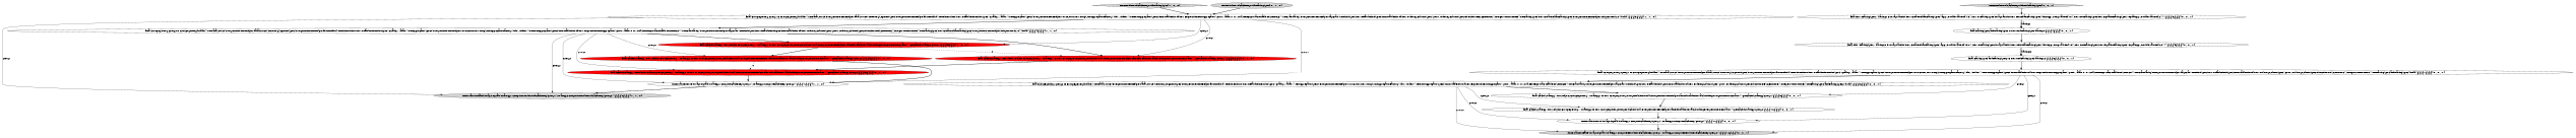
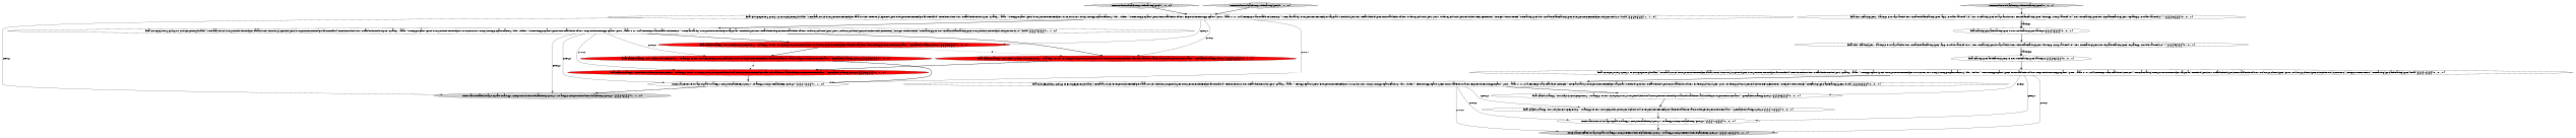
  digraph {
    node [fillcolor=white shape=ellipse style=filled]
    edge [style=bold]
    n1 [label="final GroupByQuery query1 = GroupByQuery.builder().setDataSource(QueryRunnerTestHelper.dataSource).setQuerySegmentSpec(QueryRunnerTestHelper.firstToThird).setDimensions(new DefaultDimensionSpec(\"quality\",\"alias\")).setAggregatorSpecs(QueryRunnerTestHelper.rowsCount,new LongSumAggregatorFactory(\"idx\",\"index\")).setPostAggregatorSpecs(ImmutableList.of(new ExpressionPostAggregator(\"post\",\"alias + 'x'\",null,TestExprMacroTable.INSTANCE))).setGranularity(QueryRunnerTestHelper.dayGran).setLimitSpec(new DefaultLimitSpec(ImmutableList.of(new OrderByColumnSpec(\"post\",OrderByColumnSpec.Direction.DESCENDING)),Integer.MAX_VALUE)).setHavingSpec(new GreaterThanHavingSpec(QueryRunnerTestHelper.uniqueMetric,8)).build()@@@3@@@['1', '1', '0']"]
    n2 [label="Assert.assertTrue(Arrays.equals(strategy1.computeCacheKey(query1),strategy2.computeCacheKey(query2)))@@@7@@@['1', '1', '0']"]
    n3 [label="final GroupByQuery query2 = GroupByQuery.builder().setDataSource(QueryRunnerTestHelper.dataSource).setQuerySegmentSpec(QueryRunnerTestHelper.firstToThird).setDimensions(new DefaultDimensionSpec(\"quality\",\"alias\")).setAggregatorSpecs(QueryRunnerTestHelper.rowsCount,new LongSumAggregatorFactory(\"idx\",\"index\")).setPostAggregatorSpecs(ImmutableList.of(new ExpressionPostAggregator(\"post\",\"alias + 'x'\",null,TestExprMacroTable.INSTANCE))).setGranularity(QueryRunnerTestHelper.dayGran).setLimitSpec(new DefaultLimitSpec(ImmutableList.of(new OrderByColumnSpec(\"post\",OrderByColumnSpec.Direction.DESCENDING)),Integer.MAX_VALUE)).setHavingSpec(new GreaterThanHavingSpec(QueryRunnerTestHelper.uniqueMetric,10)).build()@@@4@@@['1', '1', '0']"]
    n4 [fillcolor=lightgray label="Assert.assertFalse(Arrays.equals(strategy1.computeResultLevelCacheKey(query1),strategy2.computeResultLevelCacheKey(query2)))@@@8@@@['1', '1', '0']"]
    n5 [fillcolor=red label="final CacheStrategy<ResultRow,Object,GroupByQuery> strategy1 = new GroupByQueryQueryToolChest(null,QueryRunnerTestHelper.sameThreadIntervalChunkingQueryRunnerDecorator()).getCacheStrategy(query1)@@@5@@@['0', '1', '0']"]
    n6 [fillcolor=red label="final CacheStrategy<Row,Object,GroupByQuery> strategy1 = new GroupByQueryQueryToolChest(null,QueryRunnerTestHelper.sameThreadIntervalChunkingQueryRunnerDecorator()).getCacheStrategy(query1)@@@5@@@['1', '0', '0']"]
    n7 [fillcolor=red label="final CacheStrategy<ResultRow,Object,GroupByQuery> strategy2 = new GroupByQueryQueryToolChest(null,QueryRunnerTestHelper.sameThreadIntervalChunkingQueryRunnerDecorator()).getCacheStrategy(query2)@@@6@@@['0', '1', '0']"]
    n8 [label="final CacheStrategy<Row,Object,GroupByQuery> strategy1 = new GroupByQueryQueryToolChest(null,QueryRunnerTestHelper.sameThreadIntervalChunkingQueryRunnerDecorator()).getCacheStrategy(query1)@@@9@@@['0', '0', '1']"]
    n9 [label="final CacheStrategy<Row,Object,GroupByQuery> strategy2 = new GroupByQueryQueryToolChest(null,QueryRunnerTestHelper.sameThreadIntervalChunkingQueryRunnerDecorator()).getCacheStrategy(query2)@@@10@@@['0', '0', '1']"]
    n10 [label="final GroupByQuery query2 = GroupByQuery.builder().setDataSource(QueryRunnerTestHelper.dataSource).setQuerySegmentSpec(QueryRunnerTestHelper.firstToThird).setDimensions(new DefaultDimensionSpec(\"quality\",\"alias\")).setAggregatorSpecs(QueryRunnerTestHelper.rowsCount,new LongSumAggregatorFactory(\"idx\",\"index\")).setPostAggregatorSpecs(ImmutableList.of(new ExpressionPostAggregator(\"post\",\"alias + 'x'\",null,TestExprMacroTable.INSTANCE))).setGranularity(QueryRunnerTestHelper.dayGran).setLimitSpec(new DefaultLimitSpec(ImmutableList.of(new OrderByColumnSpec(\"post\",OrderByColumnSpec.Direction.DESCENDING)),Integer.MAX_VALUE)).setHavingSpec(andHavingSpec2).build()@@@8@@@['0', '0', '1']"]
    n11 [label="Assert.assertTrue(Arrays.equals(strategy1.computeCacheKey(query1),strategy2.computeCacheKey(query2)))@@@11@@@['0', '0', '1']"]
    n12 [fillcolor=lightgray label="Assert.assertFalse(Arrays.equals(strategy1.computeResultLevelCacheKey(query1),strategy2.computeResultLevelCacheKey(query2)))@@@12@@@['0', '0', '1']"]
    n13 [fillcolor=red label="final CacheStrategy<Row,Object,GroupByQuery> strategy2 = new GroupByQueryQueryToolChest(null,QueryRunnerTestHelper.sameThreadIntervalChunkingQueryRunnerDecorator()).getCacheStrategy(query2)@@@6@@@['1', '0', '0']"]
    n14 [label="final HavingSpec andHavingSpec2 = new AndHavingSpec(havings2)@@@6@@@['0', '0', '1']"]
    n15 [label="final GroupByQuery query1 = GroupByQuery.builder().setDataSource(QueryRunnerTestHelper.dataSource).setQuerySegmentSpec(QueryRunnerTestHelper.firstToThird).setDimensions(new DefaultDimensionSpec(\"quality\",\"alias\")).setAggregatorSpecs(QueryRunnerTestHelper.rowsCount,new LongSumAggregatorFactory(\"idx\",\"index\")).setPostAggregatorSpecs(ImmutableList.of(new ExpressionPostAggregator(\"post\",\"alias + 'x'\",null,TestExprMacroTable.INSTANCE))).setGranularity(QueryRunnerTestHelper.dayGran).setLimitSpec(new DefaultLimitSpec(ImmutableList.of(new OrderByColumnSpec(\"post\",OrderByColumnSpec.Direction.DESCENDING)),Integer.MAX_VALUE)).setHavingSpec(andHavingSpec).build()@@@7@@@['0', '0', '1']"]
    n16 [label="final HavingSpec andHavingSpec = new AndHavingSpec(havings)@@@4@@@['0', '0', '1']"]
    n17 [label="final List<HavingSpec> havings2 = Arrays.asList(new GreaterThanHavingSpec(\"agg\",Double.valueOf(13.0)),new OrHavingSpec(Arrays.asList(new LessThanHavingSpec(\"lessAgg\",Long.valueOf(1L)),new NotHavingSpec(new EqualToHavingSpec(\"equalAgg\",Double.valueOf(22))))))@@@5@@@['0', '0', '1']"]
    n18 [fillcolor=lightgray label="testResultLevelCacheKeyWithHavingSpec['1', '0', '0']" shape=diamond]
-   n19 [fillcolor=lightgray label="testResultLevelCacheKeyWithHavingSpec['0', '1', '0']"]
+   n19 [fillcolor=lightgray label="testResultLevelCacheKeyWithHavingSpec['0', '1', '0']" shape=diamond]
    n20 [label="final List<HavingSpec> havings = Arrays.asList(new GreaterThanHavingSpec(\"agg\",Double.valueOf(1.3)),new OrHavingSpec(Arrays.asList(new LessThanHavingSpec(\"lessAgg\",Long.valueOf(1L)),new NotHavingSpec(new EqualToHavingSpec(\"equalAgg\",Double.valueOf(2))))))@@@3@@@['0', '0', '1']"]
    n21 [fillcolor=lightgray label="testResultLevelCacheKeyWithAndHavingSpec['0', '0', '1']" shape=diamond]
    n1 -> n2 [label=query1 style=solid]
    n1 -> n3
    n1 -> n4 [label=query1 style=solid]
    n1 -> n5 [label=query1 style=solid]
    n1 -> n6 [label=query1 style=solid]
    n2 -> n4
    n3 -> n2 [label=query2 style=solid]
    n3 -> n4 [label=query2 style=solid]
    n3 -> n5
    n3 -> n6
    n3 -> n7 [label=query2 style=solid]
    n3 -> n13 [label=query2 style=solid]
    n5 -> n7
    n6 -> n5 [label=0 style=dashed]
    n6 -> n13
    n7 -> n2
    n8 -> n9
    n9 -> n11
    n10 -> n8
    n10 -> n9 [label=query2 style=solid]
    n10 -> n11 [label=query2 style=solid]
    n10 -> n12 [label=query2 style=solid]
    n11 -> n12
    n13 -> n2
    n13 -> n7 [label=0 style=dashed]
    n14 -> n15
    n15 -> n8 [label=query1 style=solid]
    n15 -> n10
    n15 -> n11 [label=query1 style=solid]
    n15 -> n12 [label=query1 style=solid]
    n16 -> n17
    n17 -> n14
    n17 -> n14 [label=havings2 style=solid]
    n18 -> n1
    n19 -> n1
    n20 -> n16
    n20 -> n16 [label=havings style=solid]
    n21 -> n20
  }
